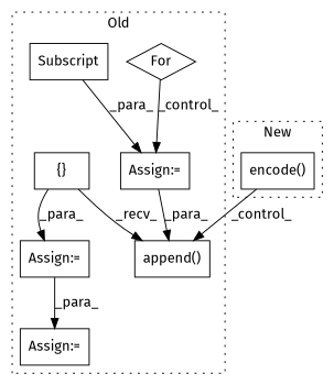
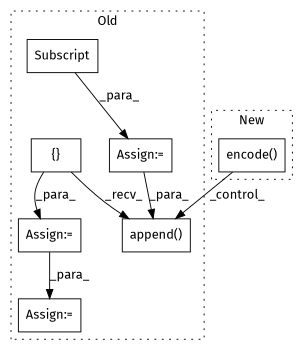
  digraph {
    fontname="Fira Sans"
    node [a=68 fontname="Fira Sans" l=3 shape=box]
    edge [fontname="Fira Sans"]
-   n1 [a=107 l="4,14" label=For s="4390,4431" shape=diamond]
    n2 [label="Assign:=" s=4457]
    n3 [a=63 l="22,0" label=Subscript s="4460,0"]
    n4 [a=75 l="23,1" label="append()" s="4571,4612"]
    n5 [a=59 l="2,1" label="{}" s="4378,4378"]
    n6 [label="Assign:=" s=4705]
    n7 [label="Assign:=" s=4638]
    n8 [a=75 l="12,1" label="encode()" s="4590,4625"]
    subgraph cluster_1 {
      label=Old
      style=dotted
-     n1
      n2
      n3
      n4
      n5
      n6
      n7
    }
    subgraph cluster_2 {
      label=New
      style=dotted
      n8
    }
-   n1 -> n2 [label=_control_]
    n2 -> n4 [label=_para_]
    n3 -> n2 [label=_para_]
    n5 -> n4 [label=_recv_]
    n5 -> n7 [label=_para_]
    n7 -> n6 [label=_para_]
    n8 -> n4 [label=_control_]
  }
